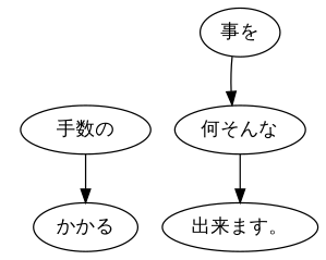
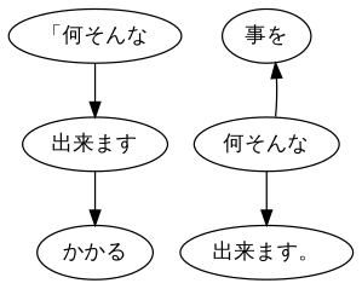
  digraph {
    fontname="DejaVu Sans"
    node [fontname="DejaVu Sans"]
    edge [fontname="DejaVu Sans"]
-   n2 [label="手数の"]
+   n1 [label="「何そんな"]
+   n2 [label="出来ます"]
    n3 [label="かかる"]
    n4 [label="事を"]
    n5 [label="何そんな"]
    n6 [label="出来ます。"]
+   n1 -> n2
    n2 -> n3
-   n4 -> n5
+   n5 -> n4
    n5 -> n6
  }
